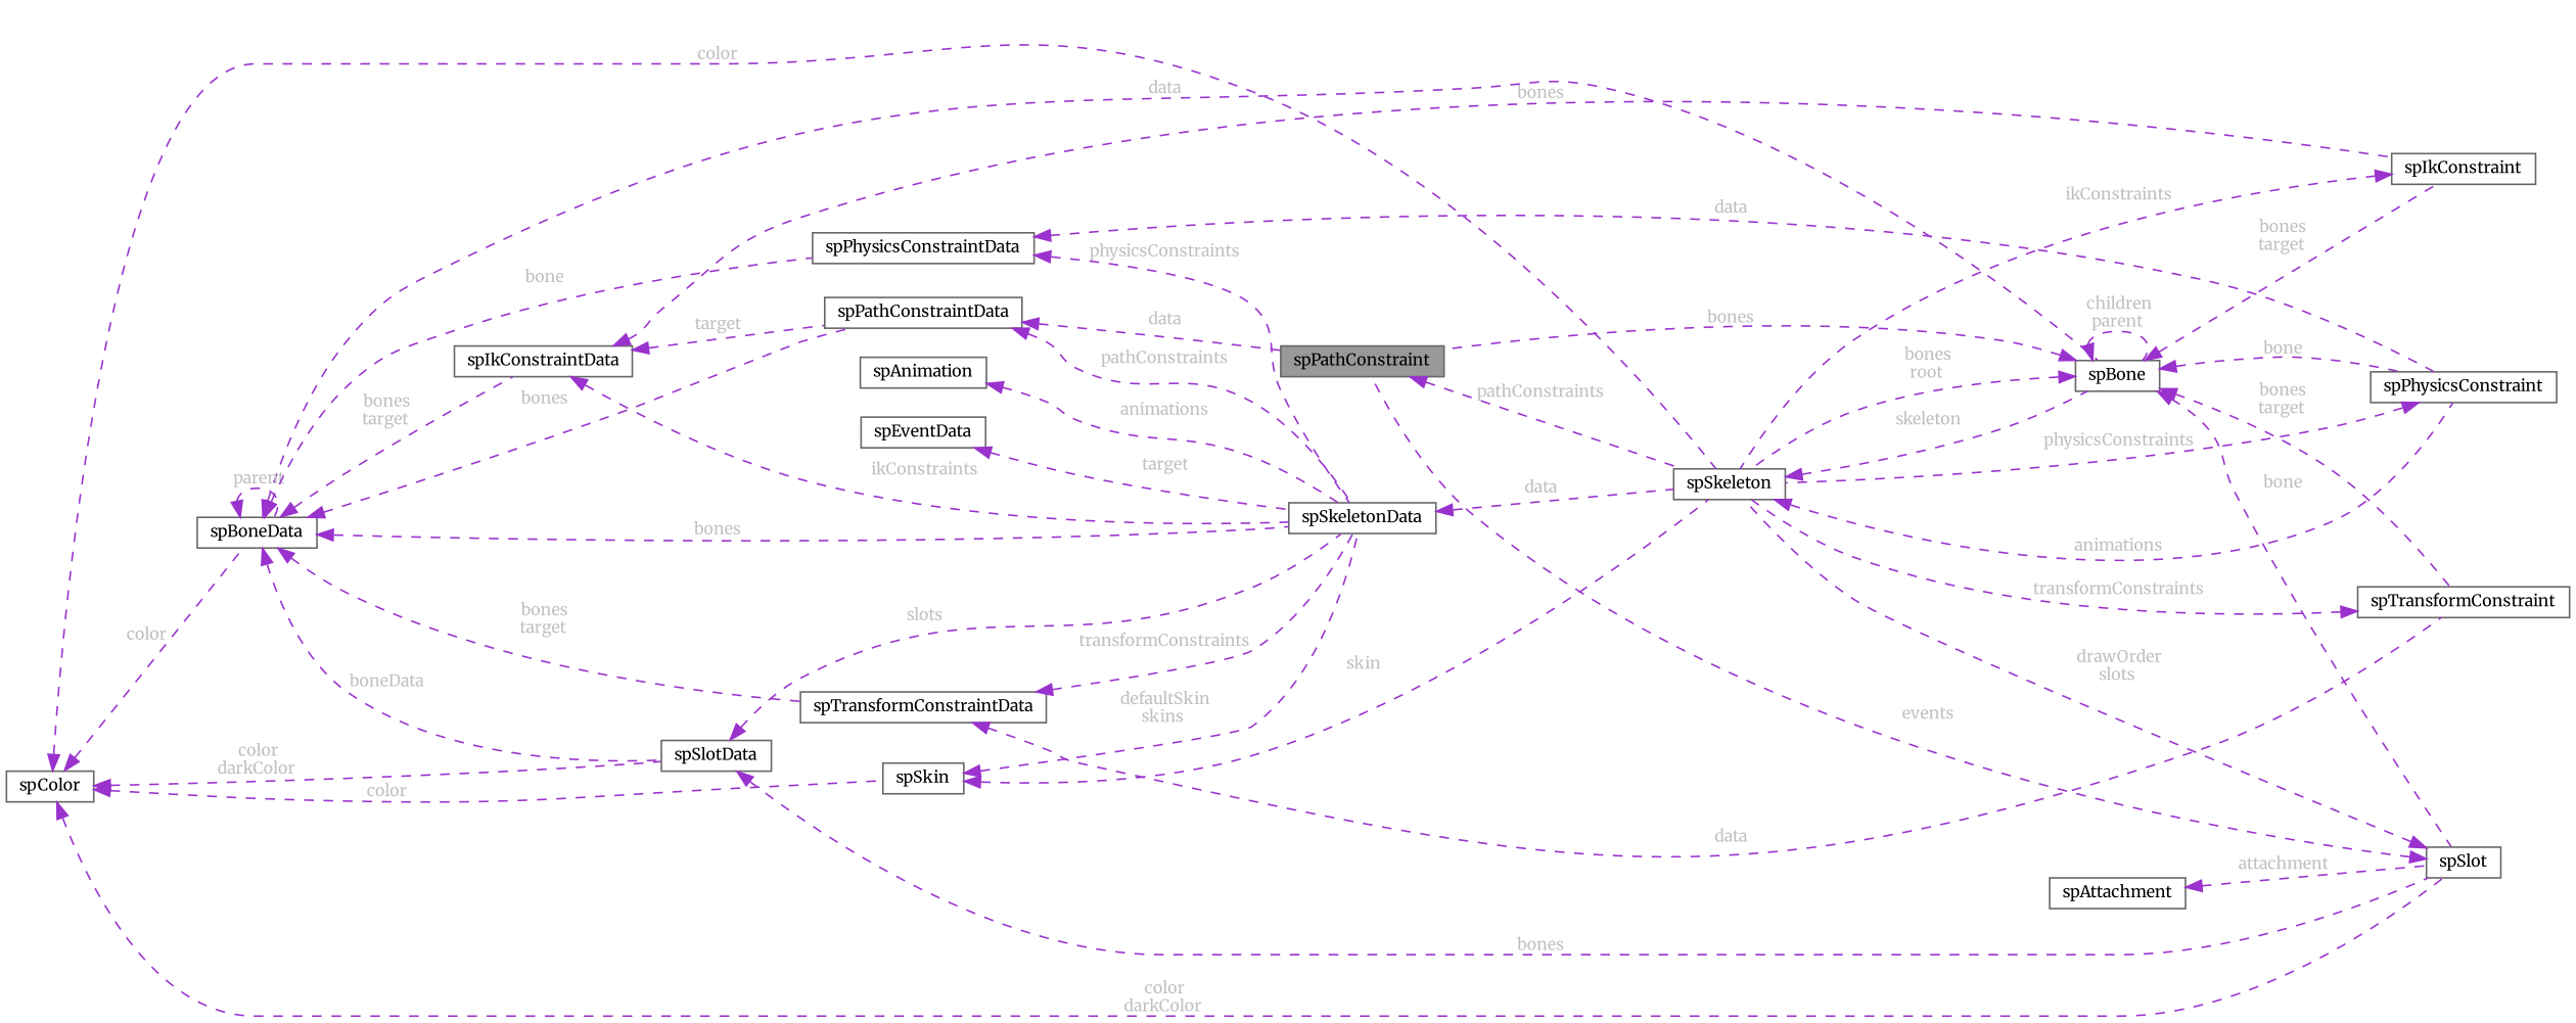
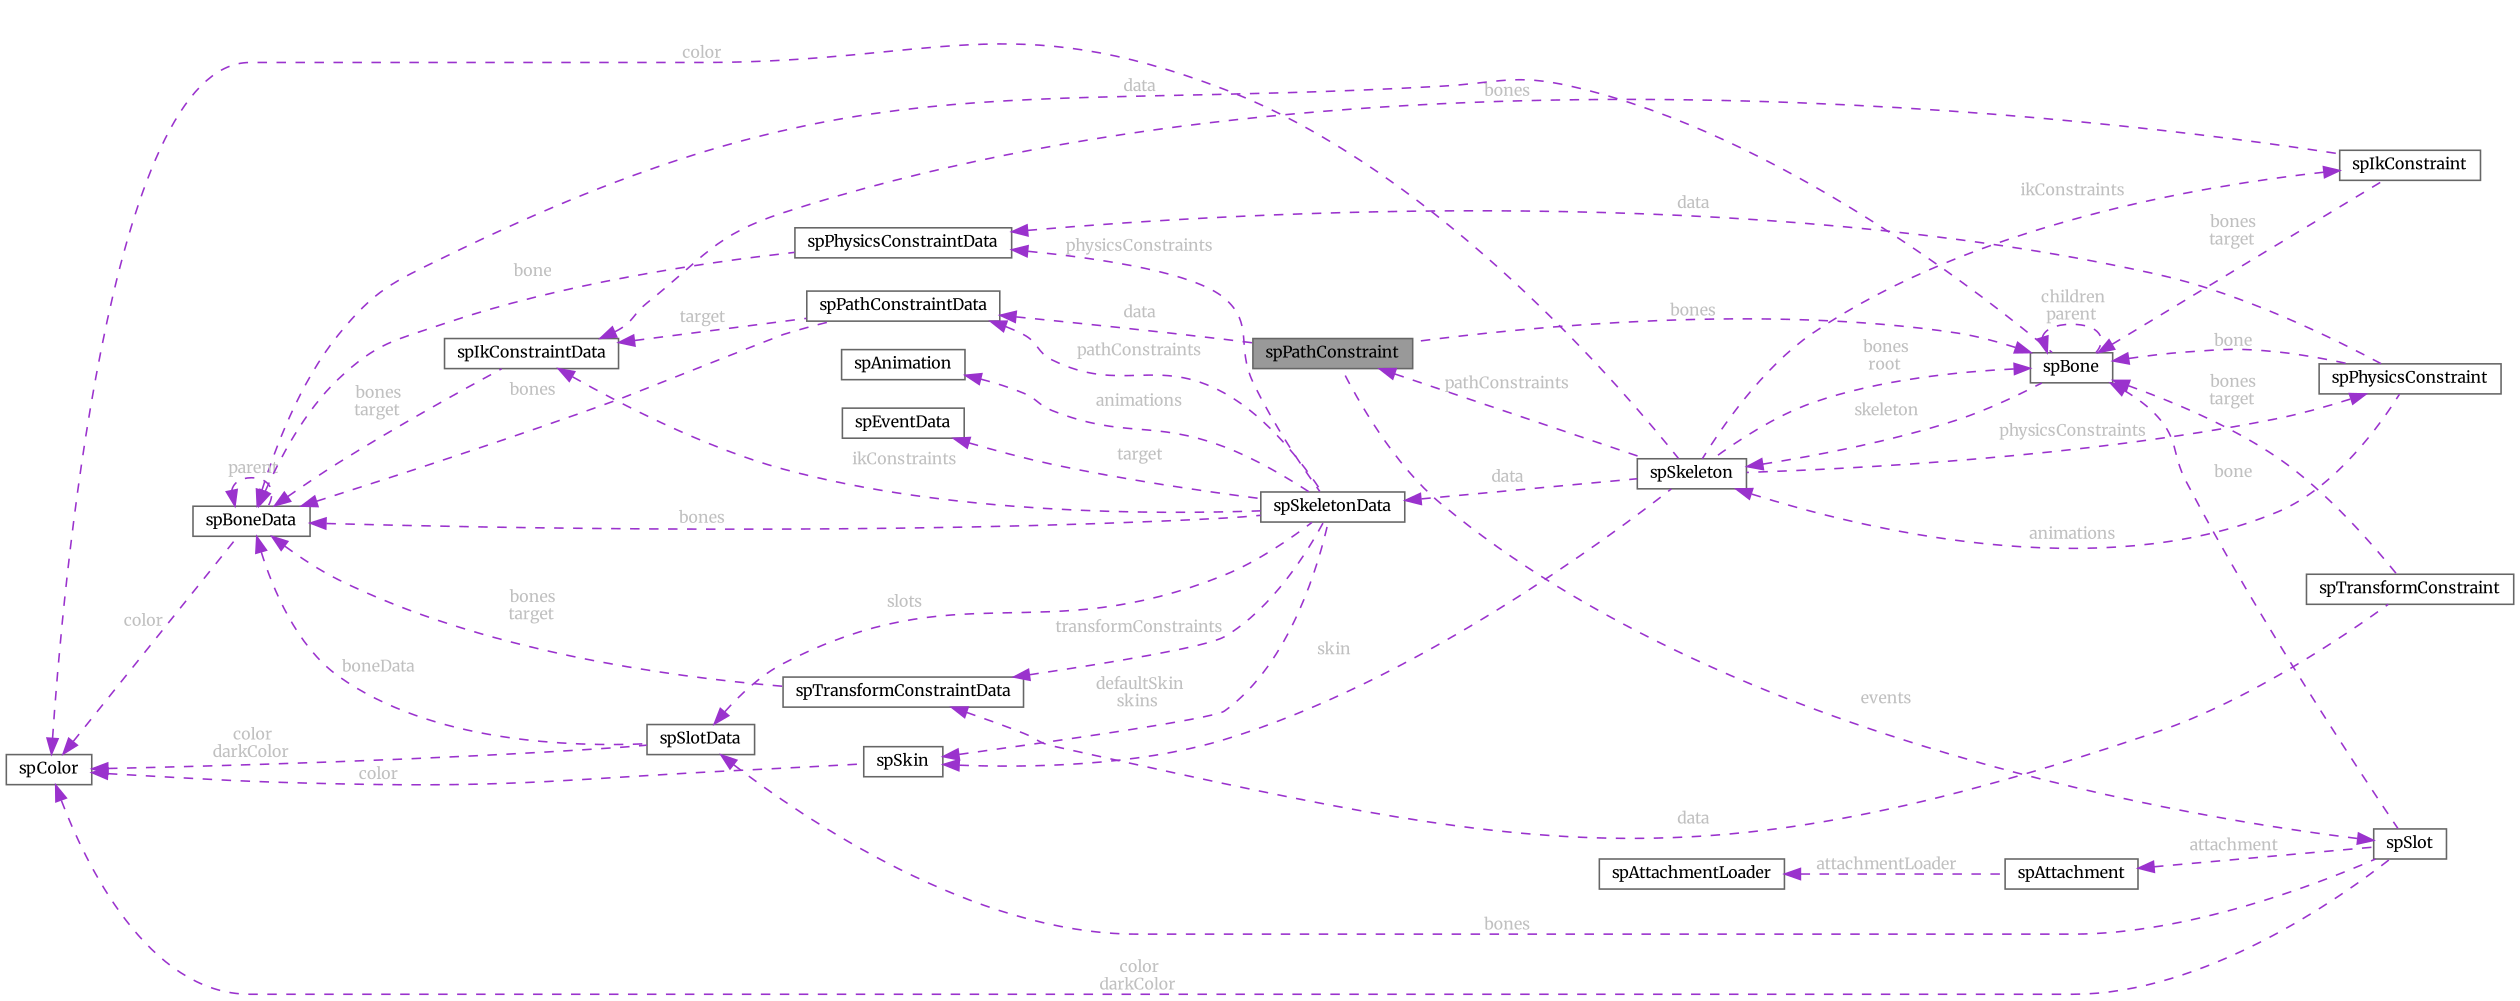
  digraph {
    fontname=Merriweather
    rankdir=LR
    node [color=gray40 fillcolor=white fontname=Merriweather fontsize=10 shape=box style=filled]
    edge [color=darkorchid3 dir=back fontcolor=grey fontname=Merriweather fontsize=10 labelfontname=Helvetica labelfontsize=10 style=dashed]
    n1 [fillcolor=grey60 fontcolor=black height=0.2 label=spPathConstraint width=0.4]
    n2 [height=0.2 label=spSkeleton width=0.4]
    n3 [height=0.2 label=spBone width=0.4]
    n4 [height=0.2 label=spPhysicsConstraint width=0.4]
    n5 [height=0.2 label=spPathConstraintData width=0.4]
    n6 [height=0.2 label=spSkeletonData width=0.4]
    n7 [height=0.2 label=spBoneData width=0.4]
    n8 [height=0.2 label=spSlotData width=0.4]
    n9 [height=0.2 label=spIkConstraintData width=0.4]
    n10 [height=0.2 label=spTransformConstraintData width=0.4]
    n11 [height=0.2 label=spPhysicsConstraintData width=0.4]
    n12 [height=0.2 label=spSlot width=0.4]
    n13 [height=0.2 label=spIkConstraint width=0.4]
    n14 [height=0.2 label=spTransformConstraint width=0.4]
    n15 [height=0.2 label=spColor width=0.4]
    n16 [height=0.2 label=spSkin width=0.4]
    n17 [height=0.2 label=spEventData width=0.4]
    n18 [height=0.2 label=spAnimation width=0.4]
    n19 [height=0.2 label=spAttachment width=0.4]
+   n20 [height=0.2 label=spAttachmentLoader width=0.4]
    n1 -> n2 [label=" pathConstraints"]
    n2 -> n3 [label=" skeleton"]
    n2 -> n4 [label=" animations"]
    n3 -> n1 [label=" bones"]
    n3 -> n2 [label=" bones\nroot"]
    n3 -> n3 [label=" children\nparent"]
    n3 -> n4 [label=" bone"]
    n3 -> n12 [label=" bone"]
    n3 -> n13 [label=" bones\ntarget"]
    n3 -> n14 [label=" bones\ntarget"]
    n4 -> n2 [label=" physicsConstraints"]
    n5 -> n1 [label=" data"]
    n5 -> n6 [label=" pathConstraints"]
    n6 -> n2 [label=" data"]
    n7 -> n3 [label=" data"]
    n7 -> n5 [label=" bones"]
    n7 -> n6 [label=" bones"]
    n7 -> n7 [label=" parent"]
    n7 -> n8 [label=" boneData"]
    n7 -> n9 [label=" bones\ntarget"]
    n7 -> n10 [label=" bones\ntarget"]
    n7 -> n11 [label=" bone"]
    n8 -> n6 [label=" slots"]
    n8 -> n12 [label=" bones"]
    n9 -> n5 [label=" target"]
    n9 -> n6 [label=" ikConstraints"]
    n9 -> n13 [label=" bones"]
    n10 -> n6 [label=" transformConstraints"]
    n10 -> n14 [label=" data"]
    n11 -> n4 [label=" data"]
    n11 -> n6 [label=" physicsConstraints"]
    n12 -> n1 [label=" events"]
-   n12 -> n2 [label=" drawOrder\nslots"]
    n13 -> n2 [label=" ikConstraints"]
-   n14 -> n2 [label=" transformConstraints"]
    n15 -> n2 [label=" color"]
    n15 -> n7 [label=" color"]
    n15 -> n8 [label=" color\ndarkColor"]
    n15 -> n12 [label=" color\ndarkColor"]
    n15 -> n16 [label=" color"]
    n16 -> n2 [label=" skin"]
    n16 -> n6 [label=" defaultSkin\nskins"]
    n17 -> n6 [label=" target"]
    n18 -> n6 [label=" animations"]
    n19 -> n12 [label=" attachment"]
+   n20 -> n19 [label=" attachmentLoader"]
  }
